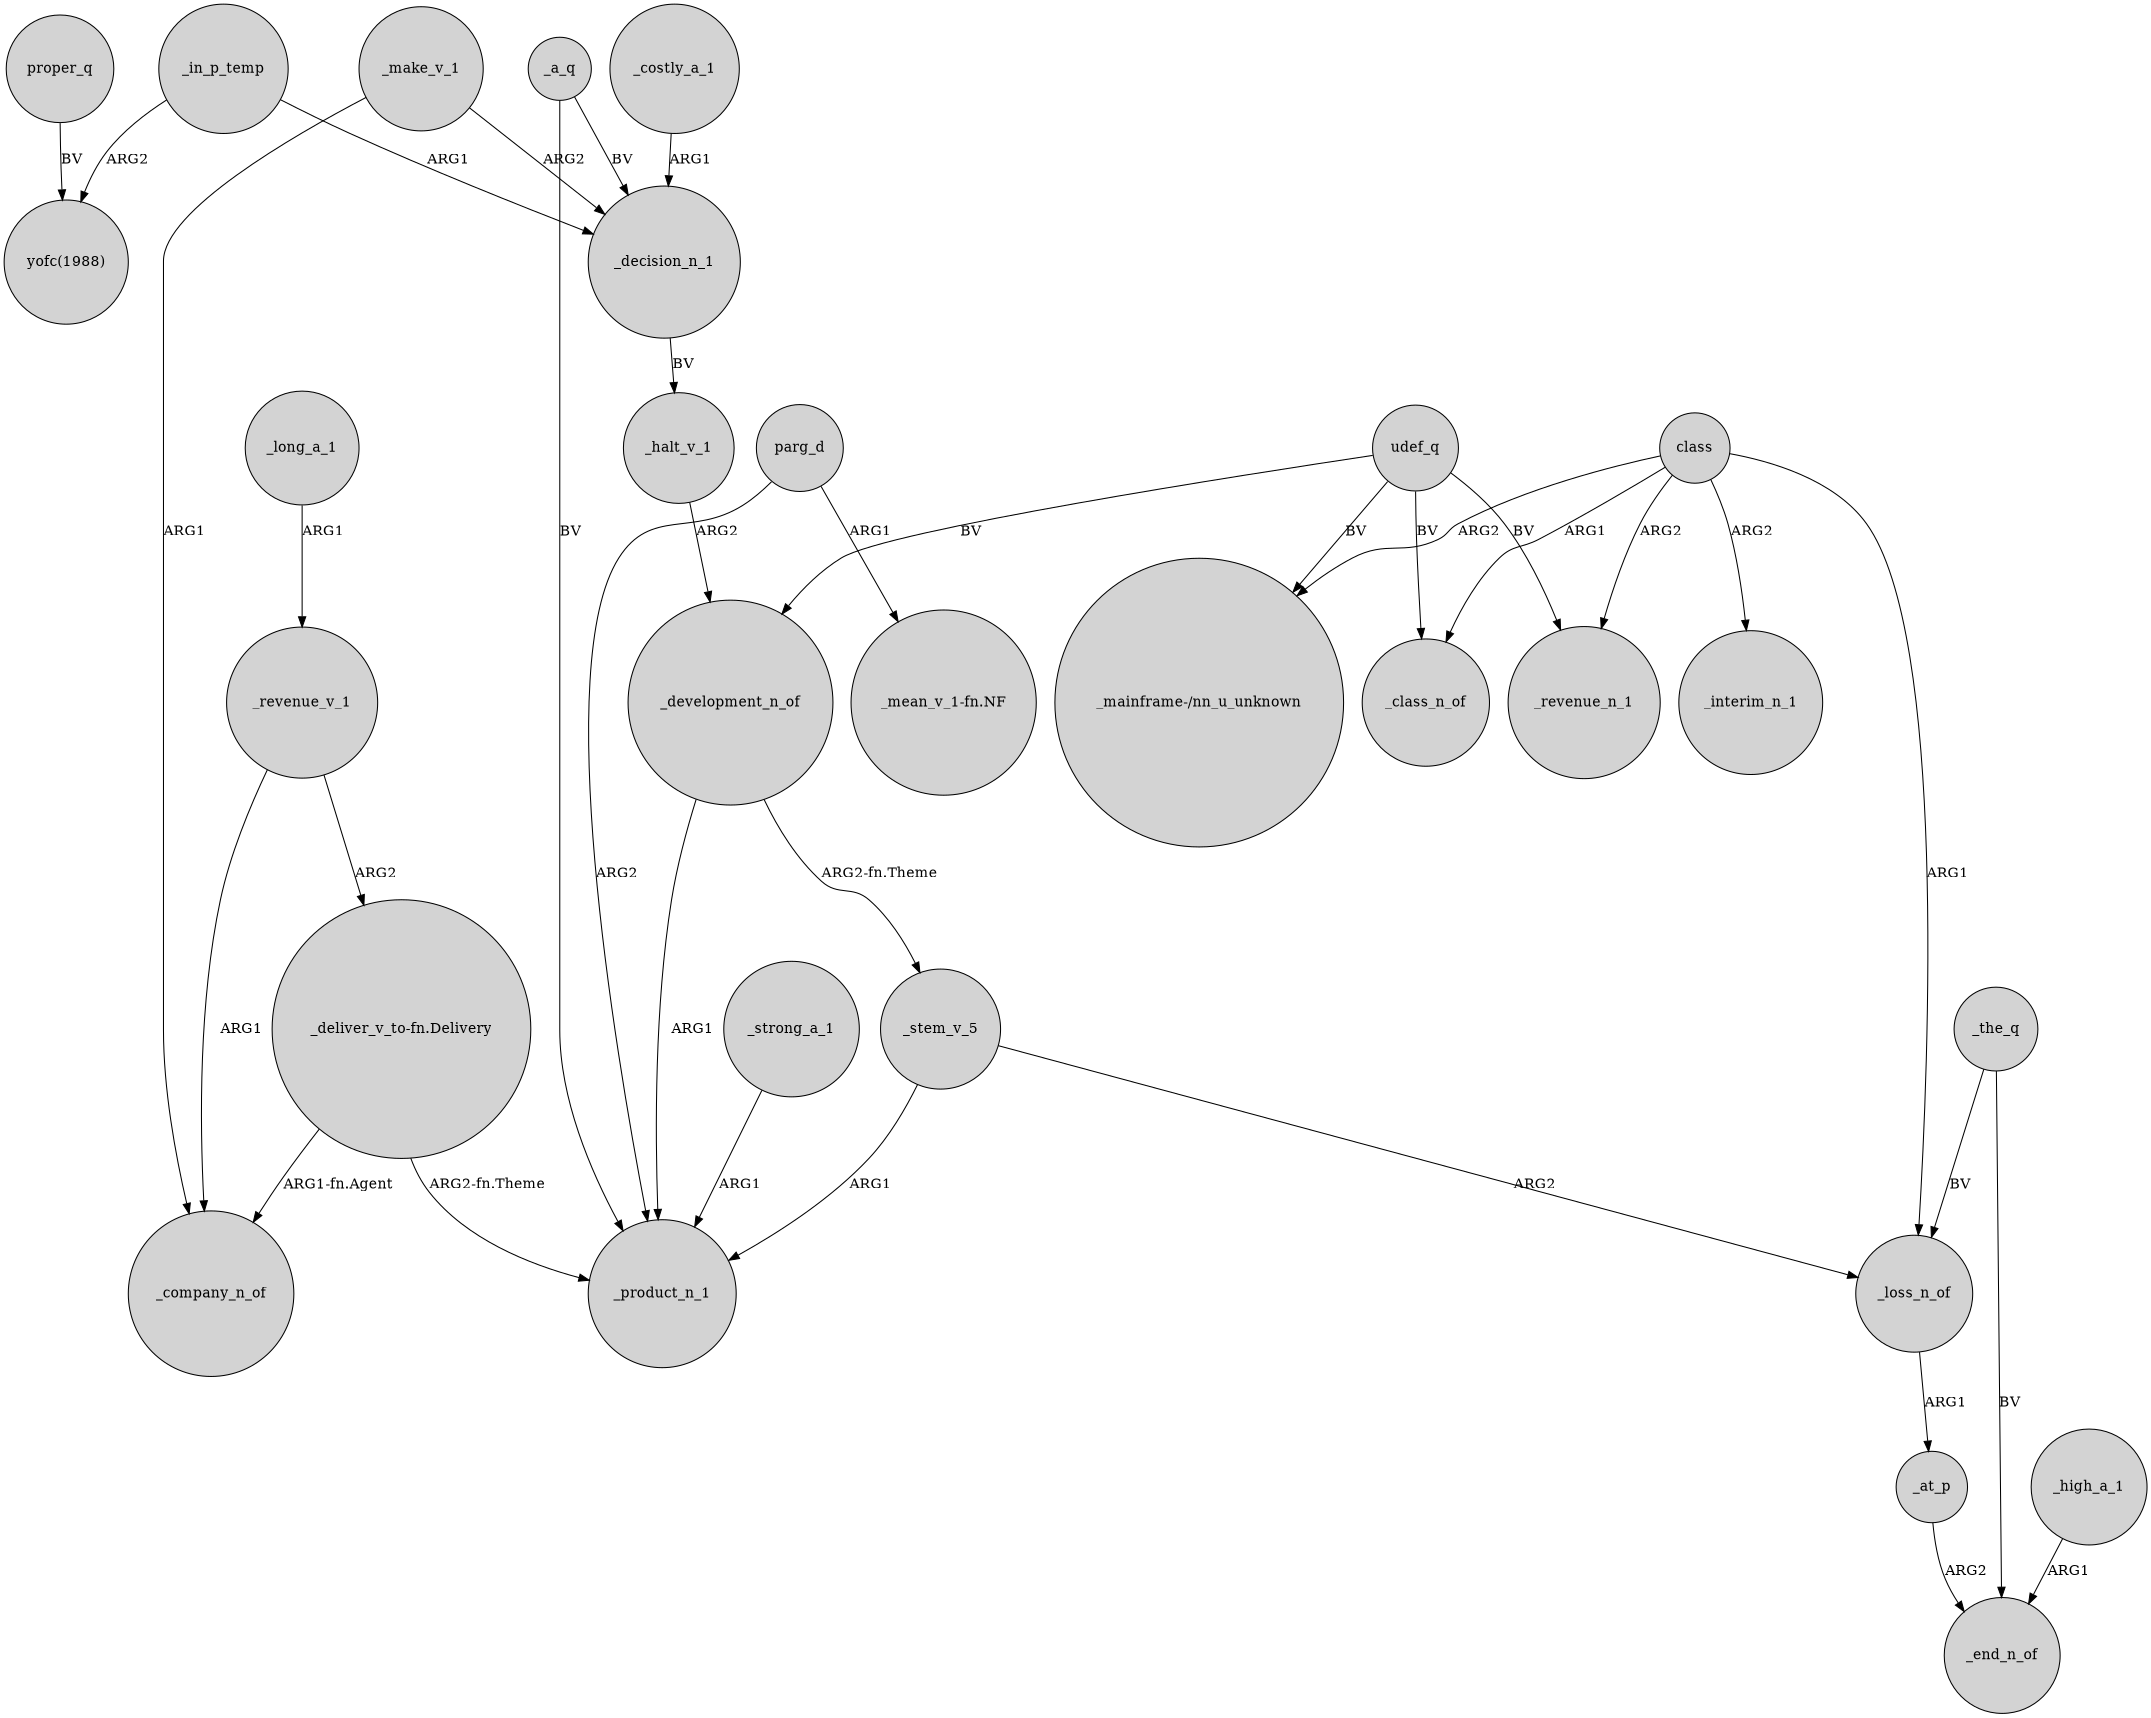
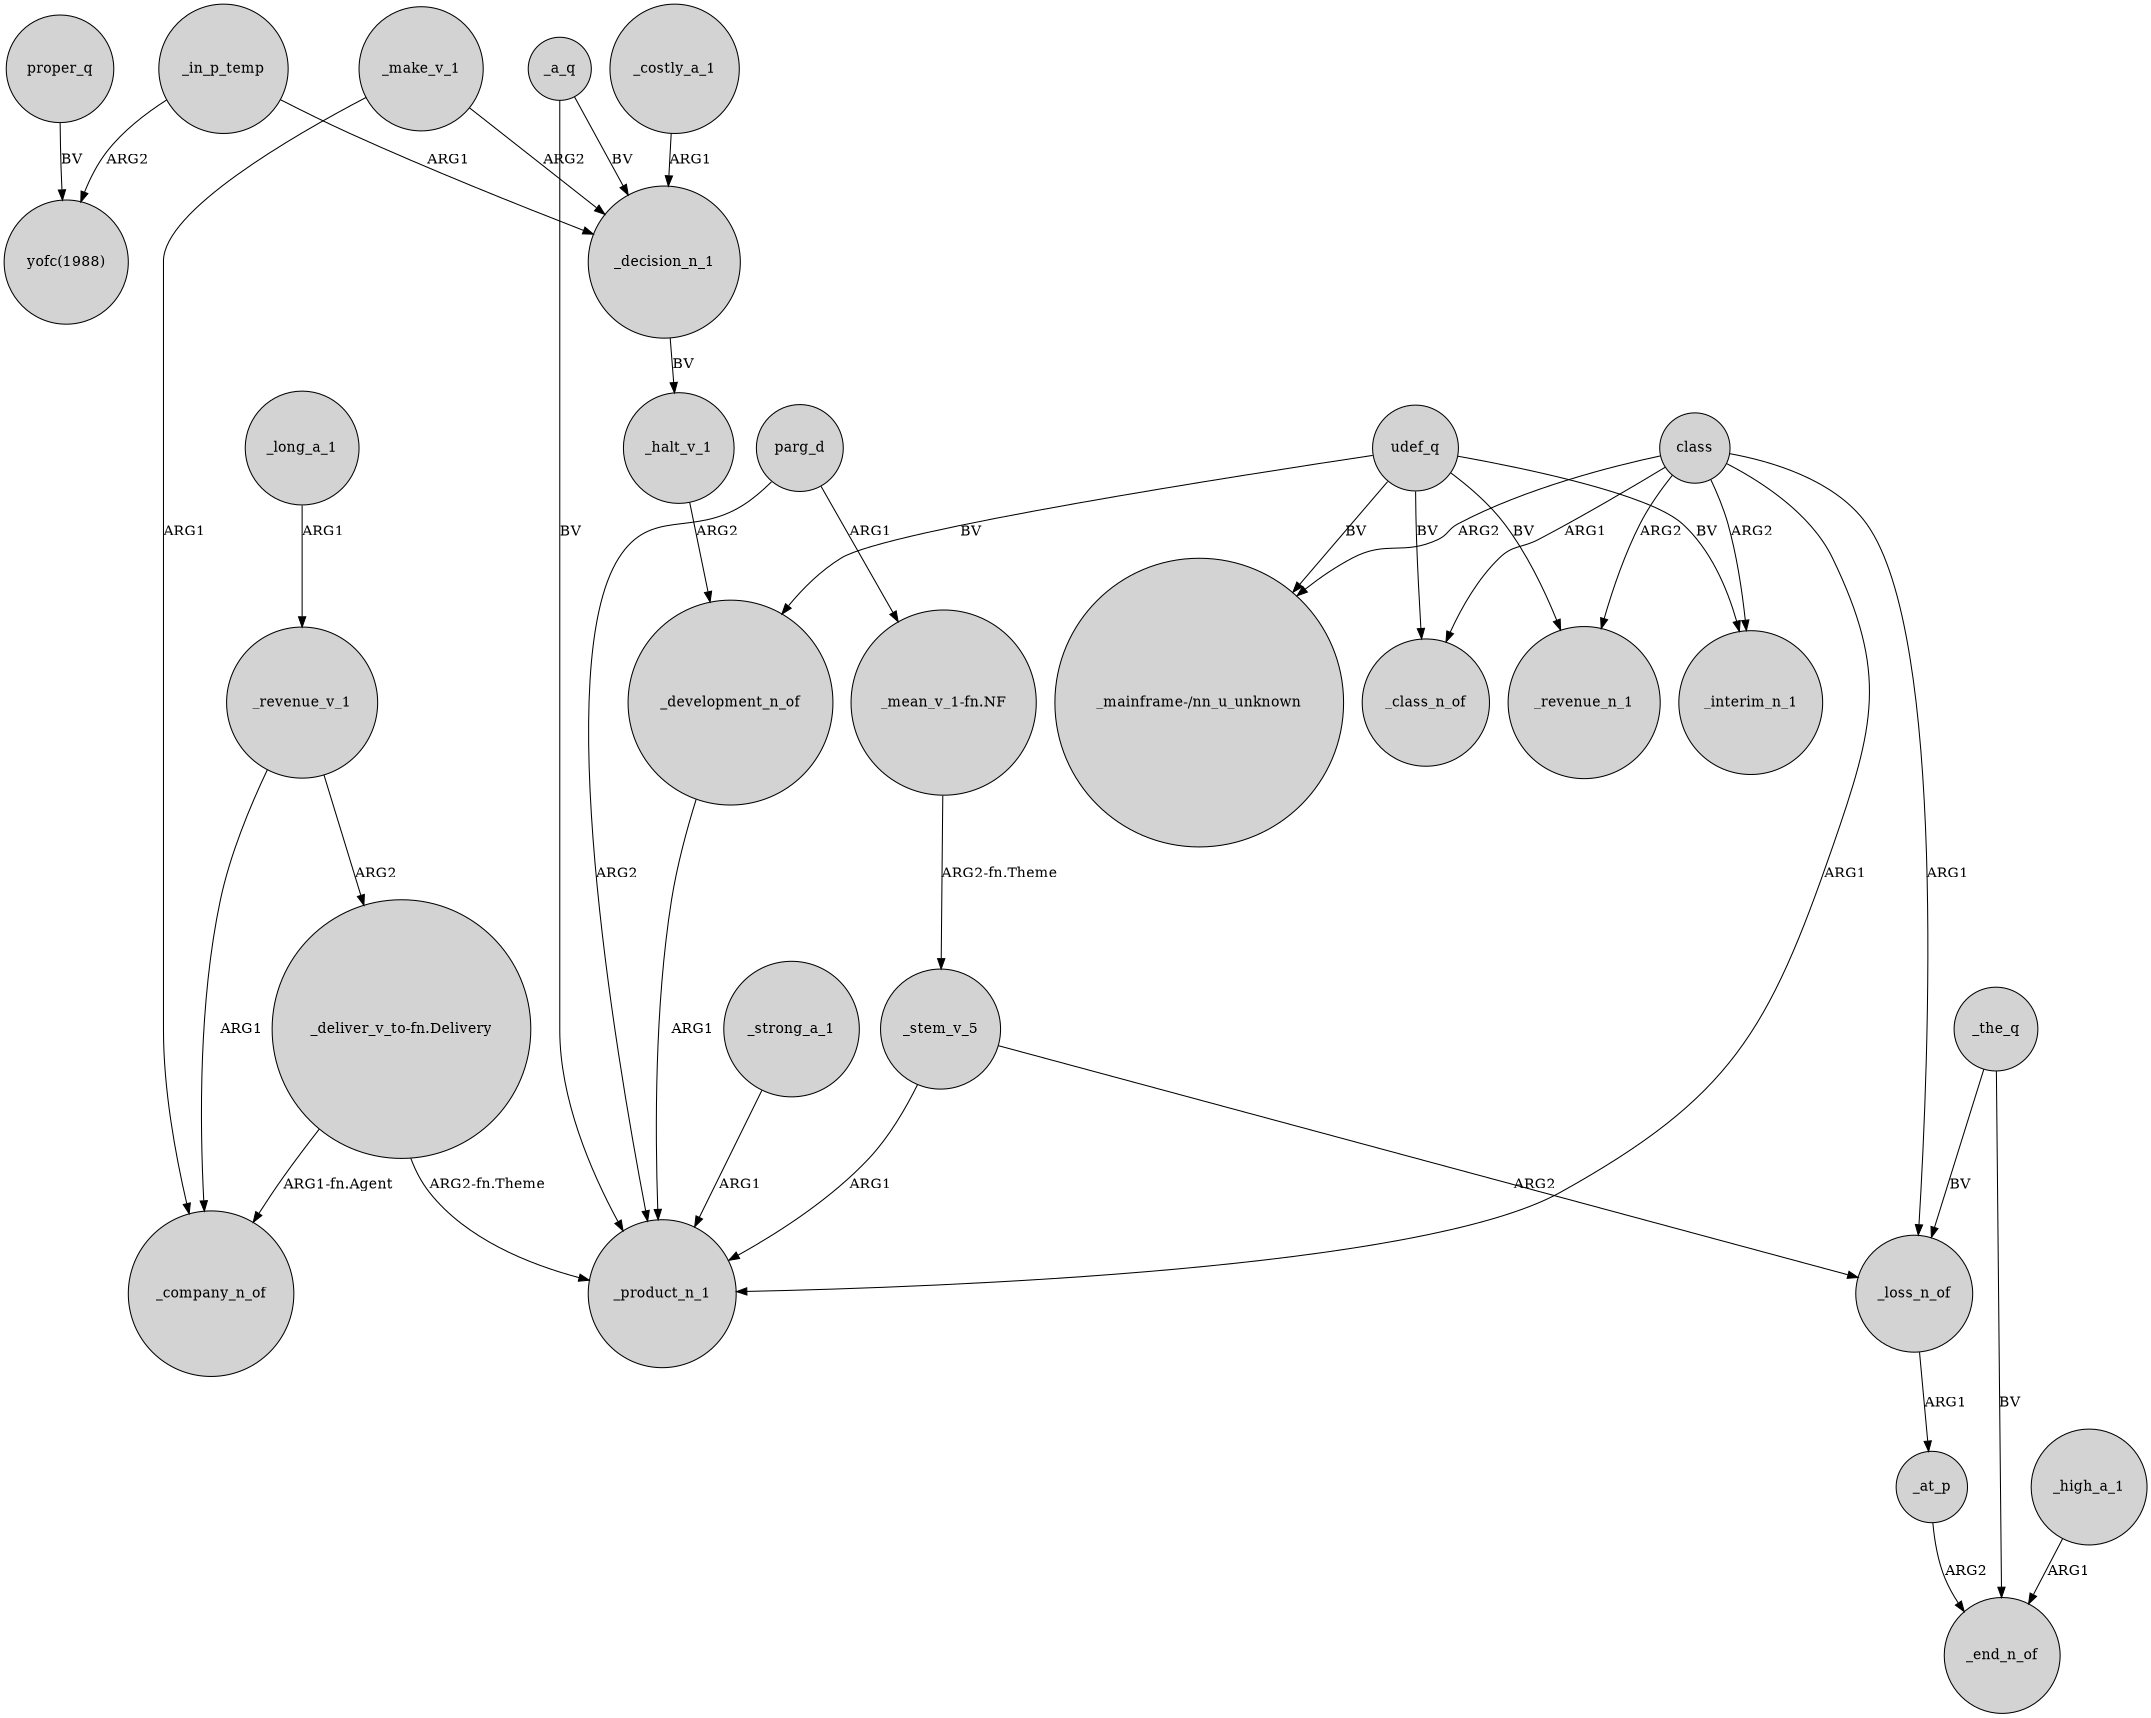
  digraph {
    node [shape=circle style=filled]
    n1 [label=class]
    _product_n_1
    _loss_n_of
    "_mainframe-/nn_u_unknown"
    _class_n_of
    _revenue_n_1
    _interim_n_1
    _at_p
    parg_d
    "_mean_v_1-fn.NF"
    n11 [label=_stem_v_5]
    _in_p_temp
    _decision_n_1
    "yofc(1988)"
    _halt_v_1
    _development_n_of
    _end_n_of
    udef_q
    n19 [label=_revenue_v_1]
    _long_a_1
    _company_n_of
    "_deliver_v_to-fn.Delivery"
    _the_q
    _a_q
    _costly_a_1
    _make_v_1
    proper_q
    _high_a_1
    _strong_a_1
+   n1 -> _product_n_1 [label=ARG1]
    n1 -> _loss_n_of [label=ARG1]
    n1 -> "_mainframe-/nn_u_unknown" [label=ARG2]
    n1 -> _class_n_of [label=ARG1]
    n1 -> _revenue_n_1 [label=ARG2]
    n1 -> _interim_n_1 [label=ARG2]
    _loss_n_of -> _at_p [label=ARG1]
    _at_p -> _end_n_of [label=ARG2]
    parg_d -> _product_n_1 [label=ARG2]
    parg_d -> "_mean_v_1-fn.NF" [label=ARG1]
-   _development_n_of -> n11 [label="ARG2-fn.Theme"]
+   "_mean_v_1-fn.NF" -> n11 [label="ARG2-fn.Theme"]
    n11 -> _product_n_1 [label=ARG1]
    n11 -> _loss_n_of [label=ARG2]
    _in_p_temp -> _decision_n_1 [label=ARG1]
    _in_p_temp -> "yofc(1988)" [label=ARG2]
    _decision_n_1 -> _halt_v_1 [label=BV]
    _halt_v_1 -> _development_n_of [label=ARG2]
    _development_n_of -> _product_n_1 [label=ARG1]
    udef_q -> "_mainframe-/nn_u_unknown" [label=BV]
    udef_q -> _class_n_of [label=BV]
    udef_q -> _revenue_n_1 [label=BV]
+   udef_q -> _interim_n_1 [label=BV]
    udef_q -> _development_n_of [label=BV]
    n19 -> _company_n_of [label=ARG1]
    n19 -> "_deliver_v_to-fn.Delivery" [label=ARG2]
    _long_a_1 -> n19 [label=ARG1]
    "_deliver_v_to-fn.Delivery" -> _product_n_1 [label="ARG2-fn.Theme"]
    "_deliver_v_to-fn.Delivery" -> _company_n_of [label="ARG1-fn.Agent"]
    _the_q -> _loss_n_of [label=BV]
    _the_q -> _end_n_of [label=BV]
    _a_q -> _product_n_1 [label=BV]
    _a_q -> _decision_n_1 [label=BV]
    _costly_a_1 -> _decision_n_1 [label=ARG1]
    _make_v_1 -> _decision_n_1 [label=ARG2]
    _make_v_1 -> _company_n_of [label=ARG1]
    proper_q -> "yofc(1988)" [label=BV]
    _high_a_1 -> _end_n_of [label=ARG1]
    _strong_a_1 -> _product_n_1 [label=ARG1]
  }
